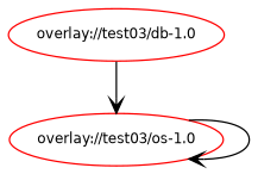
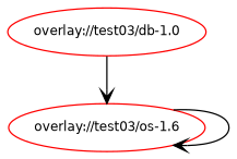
  digraph {
    compound=true
    concentrate=true
    newrank=true
    rankdir=TD
    node [color=red fontname=Helvetica fontsize=10]
    edge [arrowhead=vee]
    "overlay://test03/db-1.0"
-   "overlay://test03/os-1.0"
+   "overlay://test03/os-1.0" [label="overlay://test03/os-1.6"]
    "overlay://test03/db-1.0" -> "overlay://test03/os-1.0"
    "overlay://test03/os-1.0" -> "overlay://test03/os-1.0"
  }
